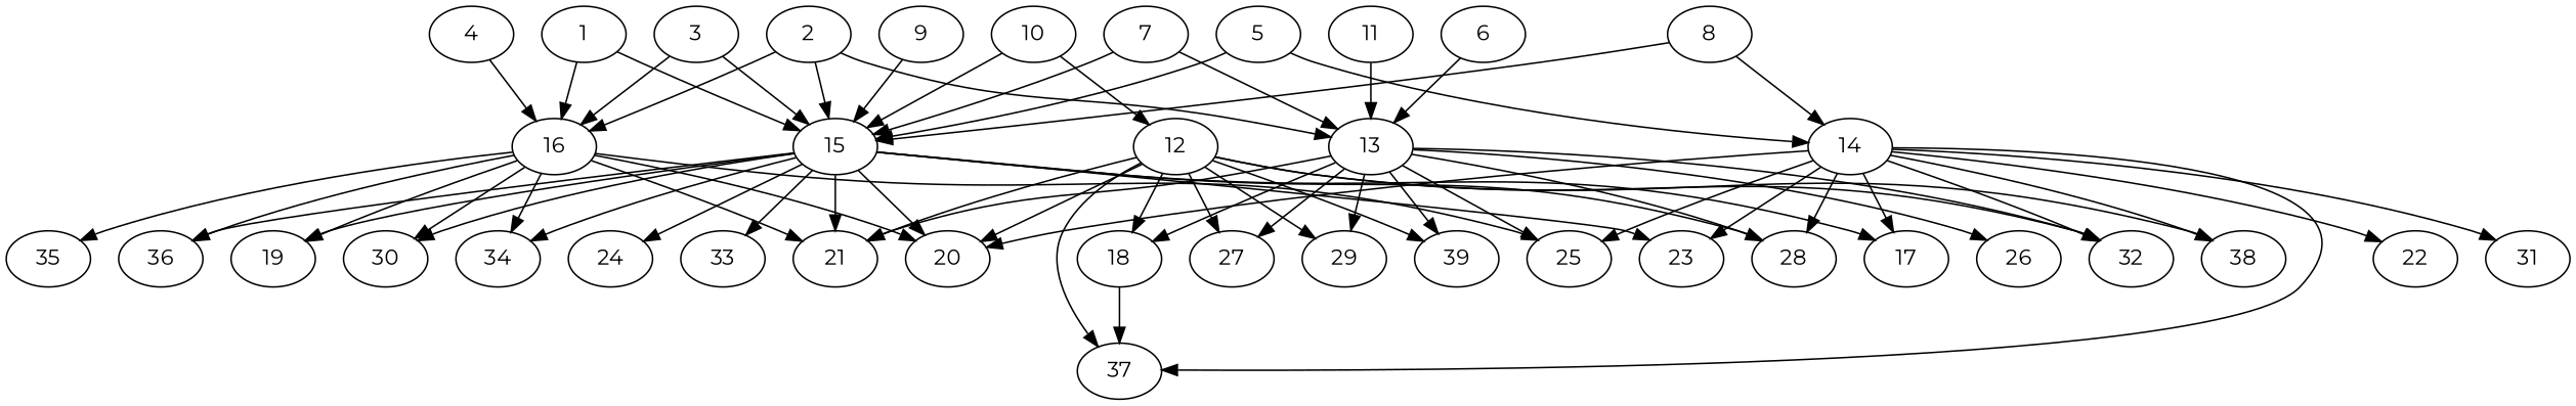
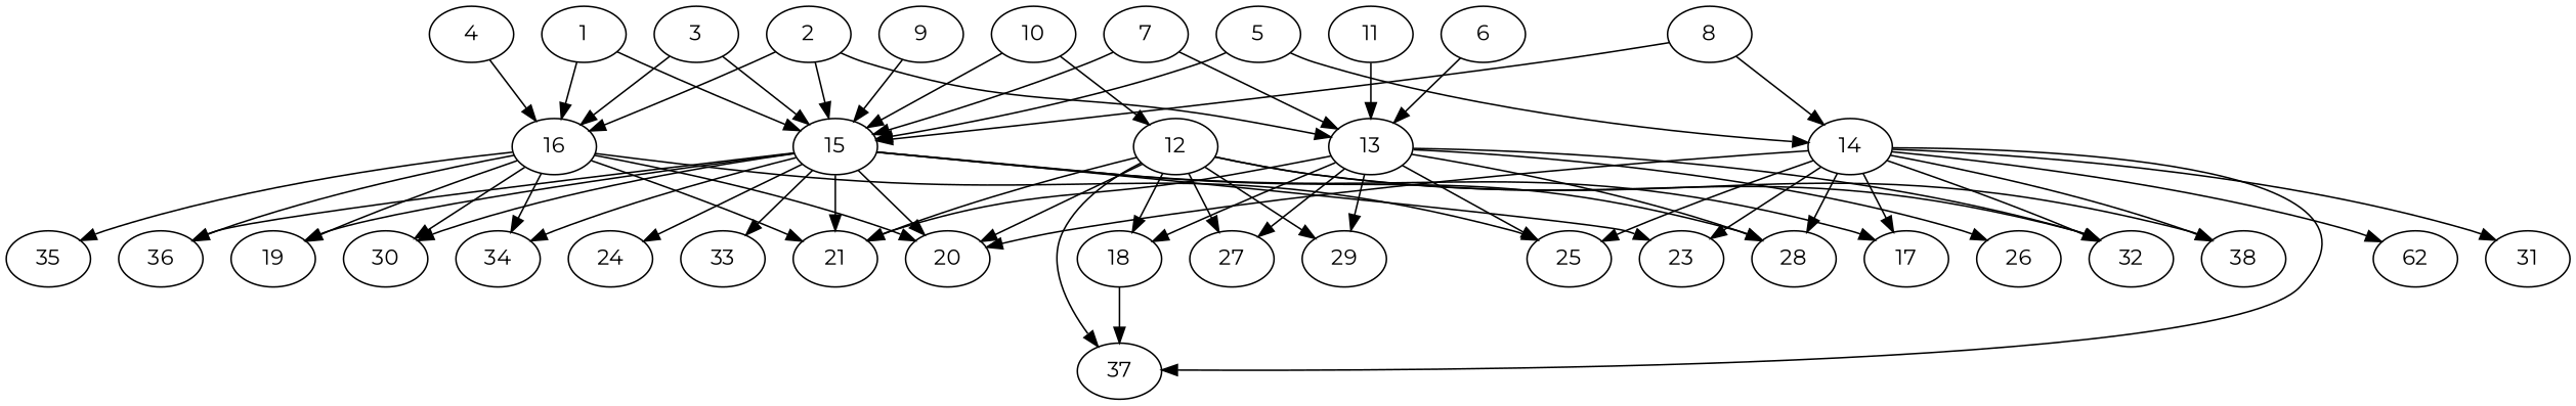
  digraph {
    fontname=Montserrat
    node [alpha=0.05 fontname=Montserrat]
    edge [fontname=Montserrat]
    1 [alpha=0.19 expect_size=49799164286028776]
    15 [alpha=0.11 expect_size=767678035554102935552]
    16 [expect_size=655847684946526208]
    20 [alpha=0.14 expect_size=23075265935871416]
    21 [expect_size=18753851905594792]
    28 [alpha=0.01 expect_size=1918008336512638]
    17 [alpha=0.01 expect_size=494316697356029]
    23 [alpha=0.14 expect_size=673376468883924736]
    19 [alpha=0.06 expect_size=1205899975335356928]
    24 [alpha=0.12 expect_size=289563014309347328000]
    30 [alpha=0.04 expect_size=426702184672776945664]
    33 [alpha=0.10 expect_size=37525744953389192]
    34 [alpha=0.01 expect_size=213808561246927904]
    36 [alpha=0.17 expect_size=126778644788299169792]
    25 [expect_size=19504771127769563136]
    35 [alpha=0.19 expect_size=481316909487282560]
    2 [alpha=0.02 expect_size=338273787026555797504]
    13 [alpha=0.06 expect_size=929801855948814286848]
    18 [alpha=0.17 expect_size=8923020369640554496]
    27 [alpha=0.14 expect_size=9248079839516486]
    29 [alpha=0.00 expect_size=10835507206117150]
    32 [alpha=0.02 expect_size=2174376899256516608000]
-   39 [alpha=0.19 expect_size=1091630848382418944]
    26 [alpha=0.15 expect_size=1068837783096786944000]
    37 [alpha=0.02 expect_size=432589536634353408]
    3 [alpha=0.14 expect_size=38107904598016328]
    4 [alpha=0.01 expect_size=211697109994248863744]
    5 [alpha=0.15 expect_size=196899655558883180544]
    14 [expect_size=183429985039135168]
    38 [expect_size=7895290740736000000]
-   22 [alpha=0.03 expect_size=345546109182277582848]
+   22 [alpha=0.03 expect_size=345546109182277582848 label=62]
    31 [alpha=0.12 expect_size=2312885812787513]
    6 [alpha=0.17 expect_size=7020669981974167]
    7 [alpha=0.11 expect_size=1068620299817350528]
    8 [alpha=0.16 expect_size=29648242660753944]
    9 [alpha=0.15 expect_size=6011054741691896]
    10 [alpha=0.15 expect_size=8837677736396713]
    12 [alpha=0.14 expect_size=6968219359798861]
    11 [alpha=0.03 expect_size=1077783768531468288000]
    1 -> 15
    1 -> 16
    15 -> 20
    15 -> 21
    15 -> 28
    15 -> 17
    15 -> 23
    15 -> 19
    15 -> 24
    15 -> 30
    15 -> 33
    15 -> 34
    15 -> 36
    16 -> 20
    16 -> 21
    16 -> 19
    16 -> 30
    16 -> 34
    16 -> 36
    16 -> 25
    16 -> 35
    2 -> 15
    2 -> 16
    2 -> 13
    13 -> 21
    13 -> 28
    13 -> 25
    13 -> 18
    13 -> 27
    13 -> 29
    13 -> 32
-   13 -> 39
    13 -> 26
    18 -> 37
    3 -> 15
    3 -> 16
    4 -> 16
    5 -> 15
    5 -> 14
    14 -> 20
    14 -> 28
    14 -> 17
    14 -> 23
    14 -> 25
    14 -> 32
    14 -> 37
    14 -> 38
    14 -> 22
    14 -> 31
    6 -> 13
    7 -> 15
    7 -> 13
    8 -> 15
    8 -> 14
    9 -> 15
    10 -> 15
    10 -> 12
    12 -> 20
    12 -> 21
    12 -> 18
    12 -> 27
    12 -> 29
    12 -> 32
-   12 -> 39
    12 -> 37
    12 -> 38
    11 -> 13
  }
